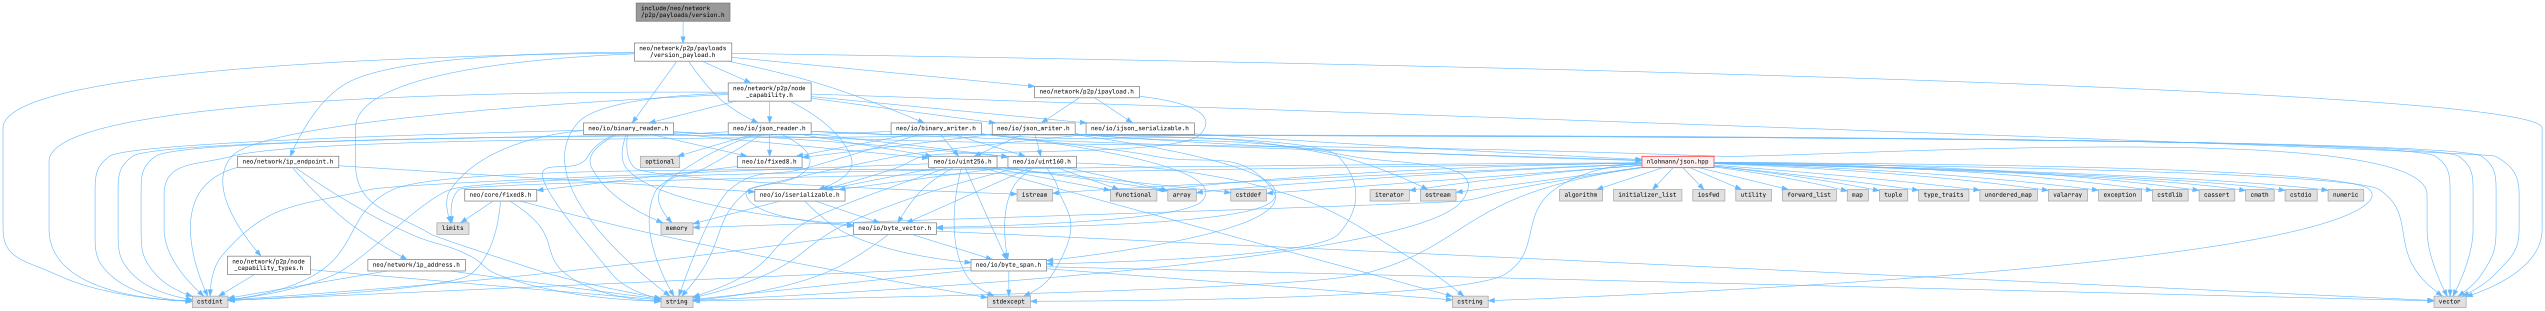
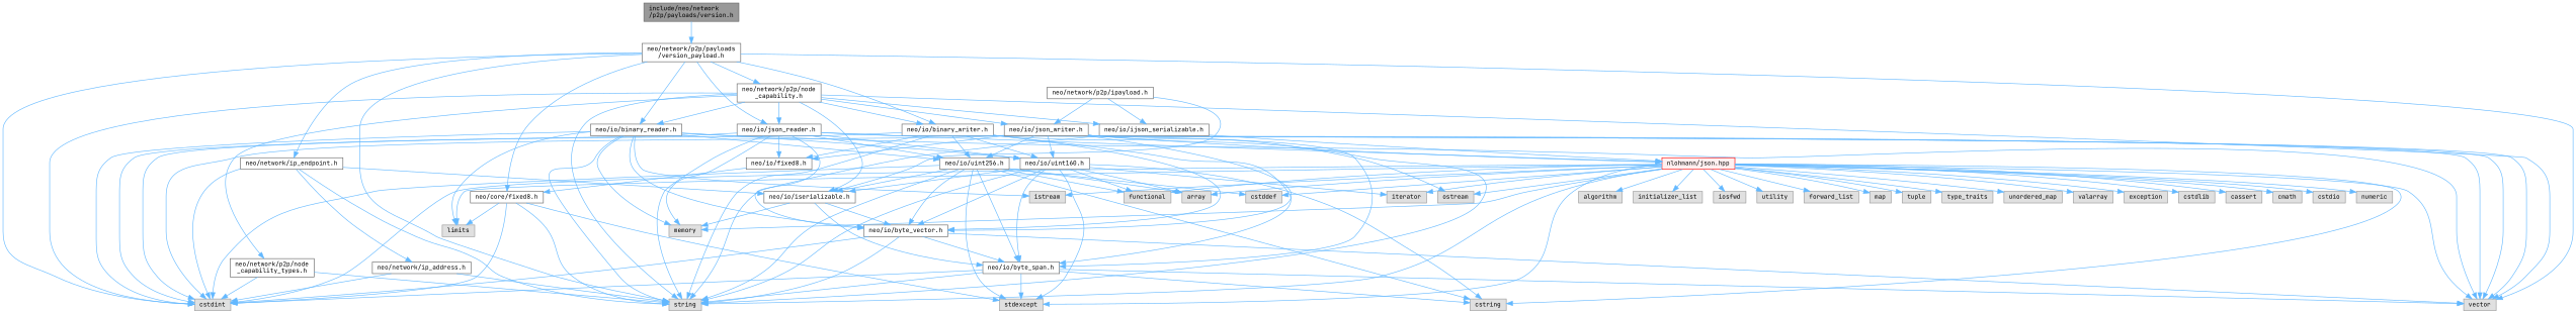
  digraph {
    fontname="JetBrains Mono"
    node [color=grey60 fillcolor="#E0E0E0" fontname="JetBrains Mono" fontsize=10 shape=box style=filled]
    edge [color=steelblue1 fontname="JetBrains Mono" fontsize=10 labelfontname=Helvetica labelfontsize=10 style=solid]
    n1 [color=gray40 fillcolor=grey60 fontcolor=black height=0.2 label="include/neo/network\l/p2p/payloads/version.h" width=0.4]
    n2 [color=grey40 fillcolor=white height=0.2 label="neo/network/p2p/payloads\l/version_payload.h" width=0.4]
    n3 [color=grey40 fillcolor=white height=0.2 label="neo/io/binary_reader.h" width=0.4]
    n4 [height=0.2 label=cstdint width=0.4]
    n5 [height=0.2 label=string width=0.4]
    n6 [height=0.2 label=vector width=0.4]
    n7 [color=grey40 fillcolor=white height=0.2 label="neo/io/binary_writer.h" width=0.4]
    n8 [color=grey40 fillcolor=white height=0.2 label="neo/io/json_reader.h" width=0.4]
    n9 [color=grey40 fillcolor=white height=0.2 label="neo/network/ip_endpoint.h" width=0.4]
    n10 [color=grey40 fillcolor=white height=0.2 label="neo/network/p2p/ipayload.h" width=0.4]
    n11 [color=grey40 fillcolor=white height=0.2 label="neo/network/p2p/node\l_capability.h" width=0.4]
    n12 [color=grey40 fillcolor=white height=0.2 label="neo/io/byte_vector.h" width=0.4]
    n13 [color=grey40 fillcolor=white height=0.2 label="neo/io/fixed8.h" width=0.4]
    n14 [height=0.2 label=limits width=0.4]
    n15 [color=grey40 fillcolor=white height=0.2 label="neo/io/uint160.h" width=0.4]
    n16 [height=0.2 label=memory width=0.4]
    n17 [color=grey40 fillcolor=white height=0.2 label="neo/io/uint256.h" width=0.4]
    n18 [height=0.2 label=istream width=0.4]
    n19 [color=grey40 fillcolor=white height=0.2 label="neo/io/byte_span.h" width=0.4]
    n20 [height=0.2 label=ostream width=0.4]
    n21 [color=red fillcolor="#FFF0F0" height=0.2 label="nlohmann/json.hpp" width=0.4]
-   n22 [height=0.2 label=optional width=0.4]
    n23 [color=grey40 fillcolor=white height=0.2 label="neo/io/json_writer.h" width=0.4]
    n24 [color=grey40 fillcolor=white height=0.2 label="neo/io/iserializable.h" width=0.4]
    n25 [color=grey40 fillcolor=white height=0.2 label="neo/network/ip_address.h" width=0.4]
    n26 [color=grey40 fillcolor=white height=0.2 label="neo/io/ijson_serializable.h" width=0.4]
    n27 [color=grey40 fillcolor=white height=0.2 label="neo/network/p2p/node\l_capability_types.h" width=0.4]
    n28 [color=grey40 fillcolor=white height=0.2 label="neo/core/fixed8.h" width=0.4]
    n29 [height=0.2 label=cstring width=0.4]
    n30 [height=0.2 label=stdexcept width=0.4]
    n31 [height=0.2 label=array width=0.4]
    n32 [height=0.2 label=functional width=0.4]
    n33 [height=0.2 label=cstddef width=0.4]
    n34 [height=0.2 label=algorithm width=0.4]
    n35 [height=0.2 label=initializer_list width=0.4]
    n36 [height=0.2 label=iosfwd width=0.4]
    n37 [height=0.2 label=iterator width=0.4]
    n38 [height=0.2 label=utility width=0.4]
    n39 [height=0.2 label=forward_list width=0.4]
    n40 [height=0.2 label=map width=0.4]
    n41 [height=0.2 label=tuple width=0.4]
    n42 [height=0.2 label=type_traits width=0.4]
    n43 [height=0.2 label=unordered_map width=0.4]
    n44 [height=0.2 label=valarray width=0.4]
    n45 [height=0.2 label=exception width=0.4]
    n46 [height=0.2 label=cstdlib width=0.4]
    n47 [height=0.2 label=cassert width=0.4]
    n48 [height=0.2 label=cmath width=0.4]
    n49 [height=0.2 label=cstdio width=0.4]
    n50 [height=0.2 label=numeric width=0.4]
    n1 -> n2
    n2 -> n3
    n2 -> n4
    n2 -> n5
    n2 -> n6
    n2 -> n7
    n2 -> n8
    n2 -> n9
-   n2 -> n10
+   n2 -> n28
    n2 -> n11
    n3 -> n4
    n3 -> n5
    n3 -> n6
    n3 -> n12
-   n3 -> n13
    n3 -> n14
    n3 -> n15
    n3 -> n16
    n3 -> n17
    n3 -> n18
    n7 -> n4
    n7 -> n5
    n7 -> n6
    n7 -> n12
    n7 -> n13
    n7 -> n15
    n7 -> n17
    n7 -> n19
    n7 -> n20
    n8 -> n4
    n8 -> n5
    n8 -> n6
    n8 -> n12
    n8 -> n13
    n8 -> n15
    n8 -> n16
    n8 -> n17
    n8 -> n21
-   n8 -> n22
    n9 -> n4
    n9 -> n5
    n9 -> n24
    n9 -> n25
    n10 -> n23
    n10 -> n24
    n10 -> n26
    n11 -> n3
    n11 -> n4
    n11 -> n5
    n11 -> n6
+   n11 -> n7
    n11 -> n8
    n11 -> n23
    n11 -> n24
    n11 -> n26
    n11 -> n27
    n12 -> n4
    n12 -> n5
    n12 -> n6
    n12 -> n19
    n13 -> n28
-   n15 -> n4
+   n15 -> n37
    n15 -> n5
    n15 -> n12
    n15 -> n19
    n15 -> n24
    n15 -> n29
    n15 -> n30
    n15 -> n31
    n15 -> n32
    n17 -> n4
    n17 -> n5
    n17 -> n12
    n17 -> n19
    n17 -> n24
    n17 -> n29
    n17 -> n30
    n17 -> n31
    n17 -> n32
    n17 -> n33
    n19 -> n4
    n19 -> n5
    n19 -> n6
    n19 -> n29
    n19 -> n30
    n21 -> n4
    n21 -> n5
    n21 -> n6
    n21 -> n14
    n21 -> n16
    n21 -> n18
    n21 -> n20
    n21 -> n29
    n21 -> n30
    n21 -> n31
    n21 -> n32
    n21 -> n33
    n21 -> n34
    n21 -> n35
    n21 -> n36
    n21 -> n37
    n21 -> n38
    n21 -> n39
    n21 -> n40
    n21 -> n41
    n21 -> n42
    n21 -> n43
    n21 -> n44
    n21 -> n45
    n21 -> n46
    n21 -> n47
    n21 -> n48
    n21 -> n49
    n21 -> n50
    n23 -> n4
    n23 -> n5
    n23 -> n6
    n23 -> n12
    n23 -> n13
    n23 -> n15
    n23 -> n17
    n23 -> n19
    n23 -> n21
    n24 -> n12
    n24 -> n16
    n24 -> n19
    n25 -> n4
    n25 -> n5
    n26 -> n5
    n26 -> n21
    n27 -> n4
    n27 -> n5
    n28 -> n4
    n28 -> n5
    n28 -> n14
    n28 -> n30
  }
